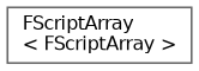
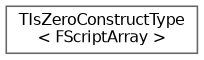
  digraph {
    rankdir=LR
-   n1 [color=grey40 fillcolor=white fontname=Helvetica fontsize=10 height=0.2 label="FScriptArray\l\< FScriptArray \>" shape=box style=filled width=0.4]
+   n1 [color=grey40 fillcolor=white fontname=Helvetica fontsize=10 height=0.2 label="TIsZeroConstructType\l\< FScriptArray \>" shape=box style=filled width=0.4]
  }
